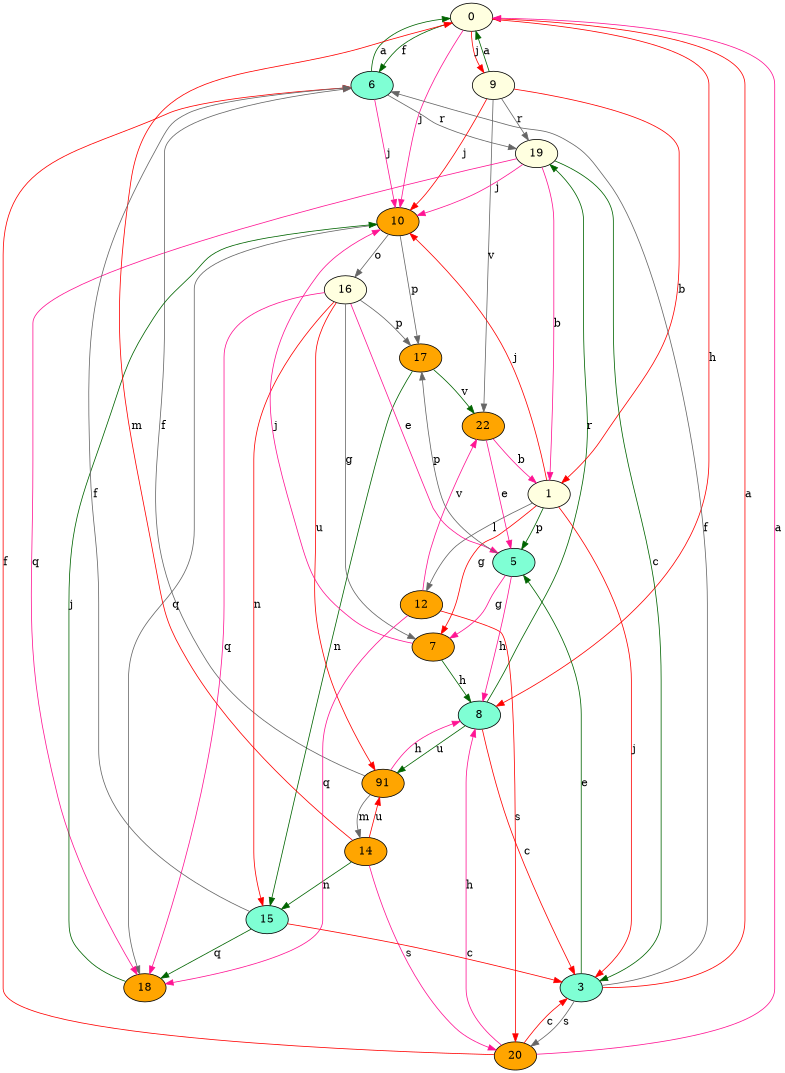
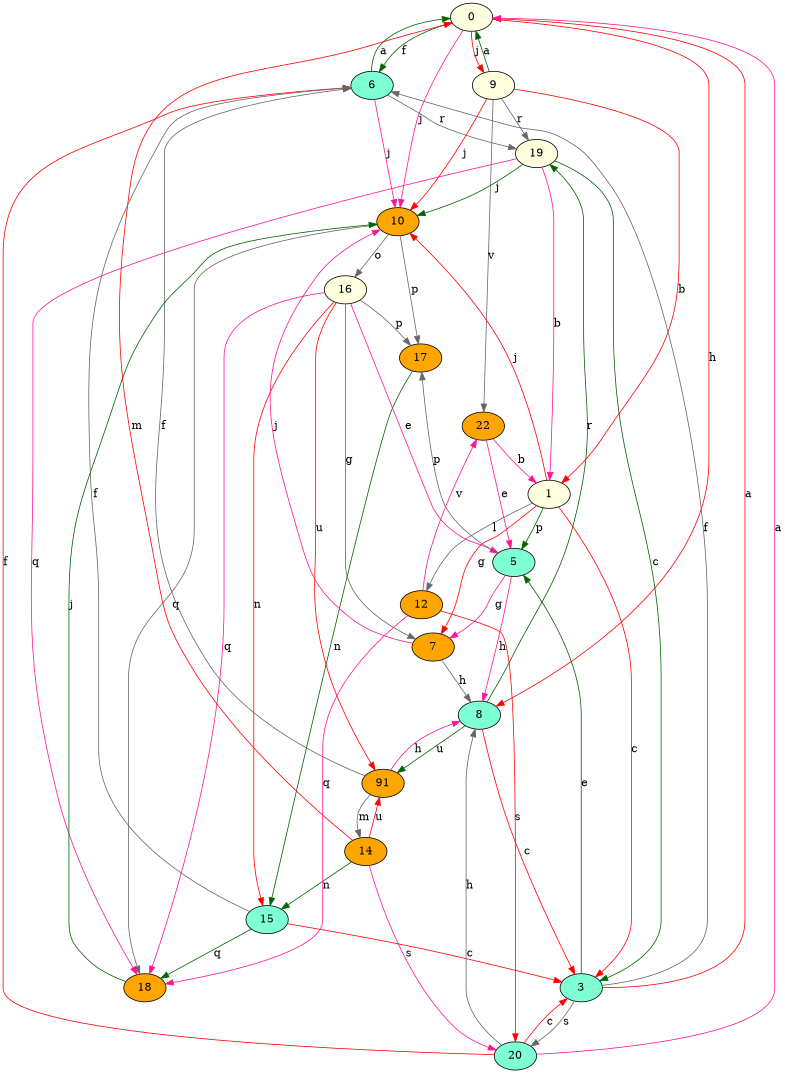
  strict digraph {
    node [fillcolor=orange style=filled]
    edge [color=red]
    0 [fillcolor=lightyellow]
    6 [fillcolor=aquamarine]
    8 [fillcolor=aquamarine]
    9 [fillcolor=lightyellow]
    10
    19 [fillcolor=lightyellow]
    3 [fillcolor=aquamarine]
    n8 [label=91]
    1 [fillcolor=lightyellow]
    22
    17
    16 [fillcolor=lightyellow]
    18
    14
-   20
+   20 [fillcolor=aquamarine]
    15 [fillcolor=aquamarine]
    7
    12
    5 [fillcolor=aquamarine]
    0 -> 6 [color=darkgreen label=f]
    0 -> 8 [label=h]
    0 -> 9 [label=j]
    0 -> 10 [color=deeppink label=j]
    6 -> 0 [color=darkgreen label=a]
    6 -> 10 [color=deeppink label=j]
    6 -> 19 [color=gray40 label=r]
    8 -> 19 [color=darkgreen label=r]
    8 -> 3 [label=c]
    8 -> n8 [color=darkgreen label=u]
    9 -> 0 [color=darkgreen label=a]
    9 -> 10 [label=j]
    9 -> 19 [color=gray40 label=r]
    9 -> 1 [label=b]
    9 -> 22 [color=gray40 label=v]
    10 -> 17 [color=gray40 label=p]
    10 -> 16 [color=gray40 label=o]
    10 -> 18 [color=gray40 label=q]
-   19 -> 10 [color=deeppink label=j]
+   19 -> 10 [color=darkgreen label=j]
    19 -> 3 [color=darkgreen label=c]
    19 -> 1 [color=deeppink label=b]
    19 -> 18 [color=deeppink label=q]
    3 -> 0 [label=a]
    3 -> 6 [color=gray40 label=f]
    3 -> 20 [color=gray40 label=s]
    3 -> 5 [color=darkgreen label=e]
    n8 -> 6 [color=gray40 label=f]
    n8 -> 8 [color=deeppink label=h]
    n8 -> 14 [color=gray40 label=m]
    1 -> 10 [label=j]
-   1 -> 3 [label=j]
+   1 -> 3 [label=c]
    1 -> 7 [label=g]
    1 -> 12 [color=gray40 label=l]
    1 -> 5 [color=darkgreen label=p]
    22 -> 1 [color=deeppink label=b]
    22 -> 5 [color=deeppink label=e]
-   17 -> 22 [color=darkgreen label=v]
    17 -> 15 [color=darkgreen label=n]
    16 -> n8 [label=u]
    16 -> 17 [color=gray40 label=p]
    16 -> 18 [color=deeppink label=q]
    16 -> 15 [label=n]
    16 -> 7 [color=gray40 label=g]
    16 -> 5 [color=deeppink label=e]
    18 -> 10 [color=darkgreen label=j]
    14 -> 0 [label=m]
    14 -> n8 [label=u]
    14 -> 20 [color=deeppink label=s]
    14 -> 15 [color=darkgreen label=n]
    20 -> 0 [color=deeppink label=a]
    20 -> 6 [label=f]
-   20 -> 8 [color=deeppink label=h]
+   20 -> 8 [color=gray40 label=h]
    20 -> 3 [label=c]
    15 -> 6 [color=gray40 label=f]
    15 -> 3 [label=c]
    15 -> 18 [color=darkgreen label=q]
-   7 -> 8 [color=darkgreen label=h]
+   7 -> 8 [color=gray40 label=h]
    7 -> 10 [color=deeppink label=j]
    12 -> 22 [color=deeppink label=v]
    12 -> 18 [color=deeppink label=q]
    12 -> 20 [label=s]
    5 -> 8 [color=deeppink label=h]
    5 -> 17 [color=gray40 label=p]
    5 -> 7 [color=deeppink label=g]
  }
